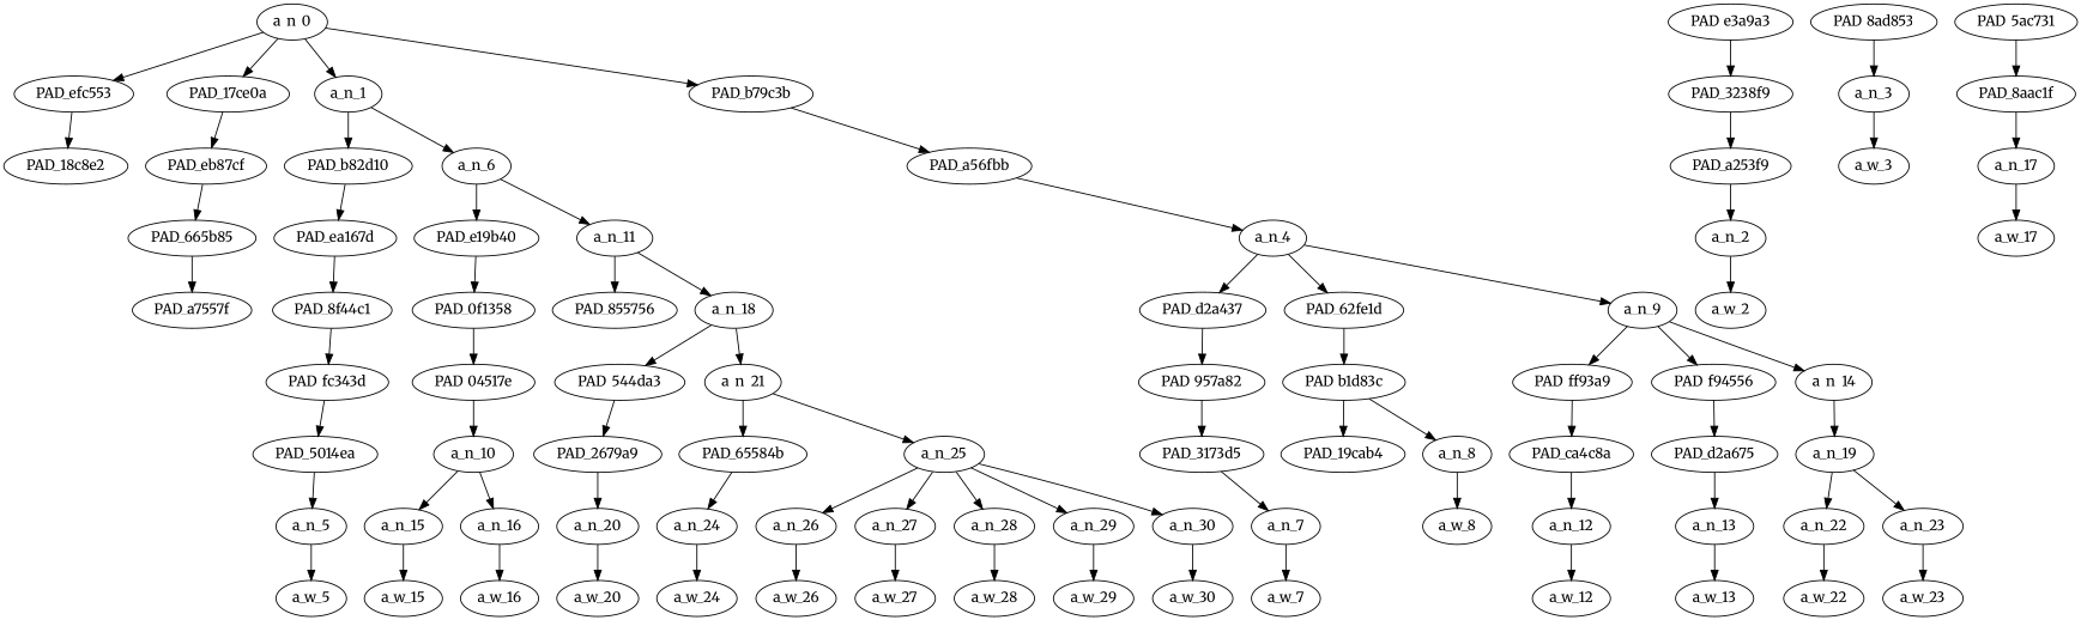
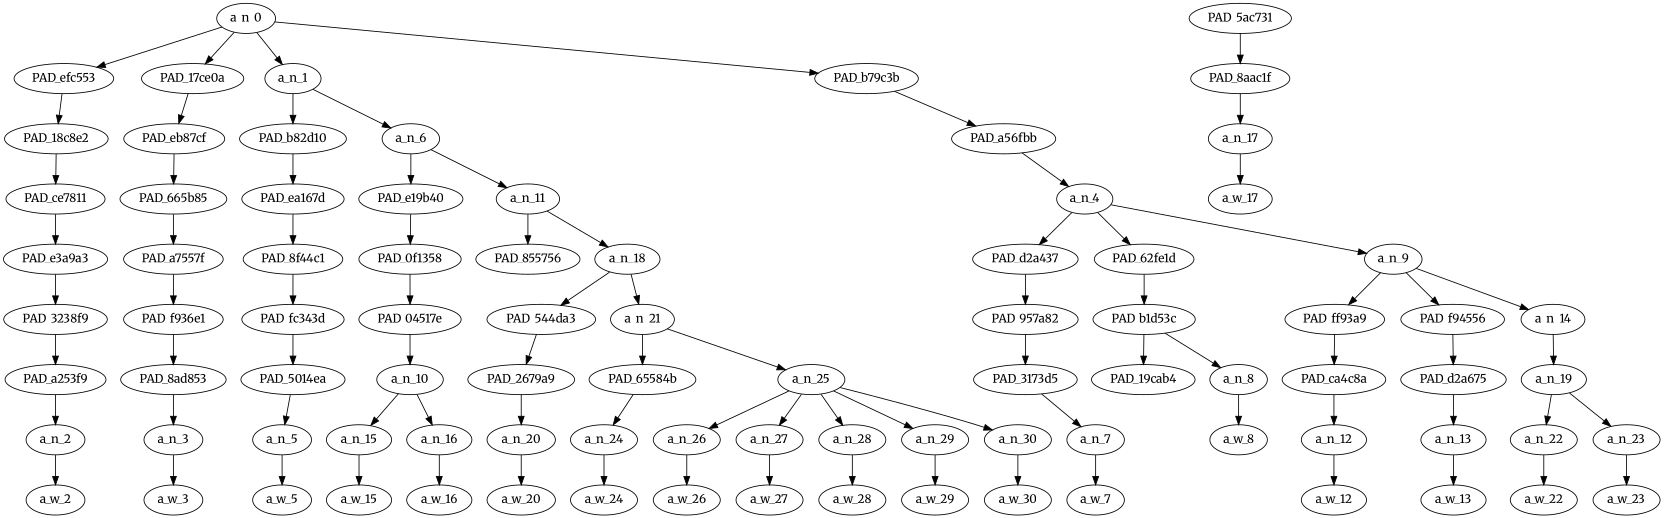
  strict digraph {
    fontname=Merriweather
    node [div_dir=-1 fontname=Merriweather index=0 level=1 text_span="[11]" value=0.03335607]
    edge [fontname=Merriweather]
    a_n_0 [div_dir=1 level=8 text_span="[0, 1, 2, 3, 4, 5, 6, 7, 8, 9, 10, 11, 12, 13, 14, 15, 16, 17, 18]" value=1.00000000]
    PAD_efc553 [index=1 level=7]
    PAD_17ce0a [index=2 level=7 text_span="[12]" value=0.03315404]
    a_n_1 [div_dir=1 level=7 text_span="[0, 1, 2, 3, 4, 5, 6, 7, 8, 9, 10]" value=0.65939433]
    PAD_b79c3b [index=3 level=7 text_span="[13, 14, 15, 16, 17, 18]" value=0.27408013]
    PAD_18c8e2 [index=2 level=6]
    PAD_eb87cf [index=3 level=6 text_span="[12]" value=0.03315404]
    PAD_b82d10 [level=6 text_span="[0]" value=0.03074692]
    a_n_6 [div_dir=1 index=1 level=6 text_span="[1, 2, 3, 4, 5, 6, 7, 8, 9, 10]" value=0.62850497]
    PAD_a56fbb [index=4 level=6 text_span="[13, 14, 15, 16, 17, 18]" value=0.27408013]
+   PAD_ce7811 [index=3 level=5]
    PAD_665b85 [index=4 level=5 text_span="[12]" value=0.03315404]
    PAD_ea167d [level=5 text_span="[0]" value=0.03074692]
    PAD_e19b40 [div_dir=1 index=1 level=5 text_span="[1, 2]" value=0.10955903]
    a_n_11 [div_dir=1 index=2 level=5 text_span="[3, 4, 5, 6, 7, 8, 9, 10]" value=0.51872904]
    a_n_4 [index=5 level=5 text_span="[13, 14, 15, 16, 17, 18]" value=0.27408013]
    PAD_e3a9a3 [index=4 level=4]
    PAD_3238f9 [index=5 level=3]
    PAD_a253f9 [index=6 level=2]
    a_n_2 [index=11]
    a_w_2 [div_dir=0 index=11 level=0 value=you]
    PAD_a7557f [index=5 level=4 text_span="[12]" value=0.03315404]
+   PAD_f936e1 [index=6 level=3 text_span="[12]" value=0.03315404]
    PAD_8ad853 [index=7 level=2 text_span="[12]" value=0.03315404]
    a_n_3 [index=12 text_span="[12]" value=0.03315404]
    a_w_3 [div_dir=0 index=12 level=0 text_span="[12]" value="’"]
    PAD_8f44c1 [level=4 text_span="[0]" value=0.03074692]
    PAD_0f1358 [div_dir=1 index=1 level=4 text_span="[1, 2]" value=0.10955903]
    PAD_855756 [div_dir=1 index=2 level=4 text_span="[3]" value=0.02718656]
    a_n_18 [div_dir=1 index=3 level=4 text_span="[4, 5, 6, 7, 8, 9, 10]" value=0.49137380]
    PAD_fc343d [level=3 text_span="[0]" value=0.03074692]
    PAD_5014ea [level=2 text_span="[0]" value=0.03074692]
    a_n_5 [text_span="[0]" value=0.03074692]
    a_w_5 [div_dir=0 level=0 text_span="[0]" value=if]
    PAD_04517e [div_dir=1 index=1 level=3 text_span="[1, 2]" value=0.10955903]
    PAD_544da3 [div_dir=1 index=3 level=3 text_span="[4]" value=0.03313328]
    a_n_21 [div_dir=1 index=4 level=3 text_span="[5, 6, 7, 8, 9, 10]" value=0.45807986]
    a_n_10 [div_dir=1 index=1 level=2 text_span="[1, 2]" value=0.10955903]
    a_n_15 [div_dir=1 index=1 text_span="[1]" value=0.03847931]
    a_n_16 [div_dir=1 index=2 text_span="[2]" value=0.07092600]
    a_w_15 [div_dir=0 index=1 level=0 text_span="[1]" value=your]
    a_w_16 [div_dir=0 index=2 level=0 text_span="[2]" value=humor]
    PAD_5ac731 [div_dir=1 index=2 level=3 text_span="[3]" value=0.02718656]
    PAD_8aac1f [div_dir=1 index=2 level=2 text_span="[3]" value=0.02718656]
    PAD_2679a9 [div_dir=1 index=3 level=2 text_span="[4]" value=0.03313328]
    PAD_65584b [index=4 level=2 text_span="[5]" value=0.03616543]
    a_n_25 [div_dir=1 index=5 level=2 text_span="[6, 7, 8, 9, 10]" value=0.42176937]
    a_n_17 [div_dir=1 index=3 text_span="[3]" value=0.02718656]
    a_w_17 [div_dir=0 index=3 level=0 text_span="[3]" value=is]
    a_n_20 [div_dir=1 index=4 text_span="[4]" value=0.03313328]
    a_n_24 [index=5 text_span="[5]" value=0.03616543]
    a_n_26 [div_dir=1 index=6 text_span="[6]" value=0.12491109]
    a_n_27 [div_dir=1 index=7 text_span="[7]" value=0.10540791]
    a_n_28 [div_dir=1 index=8 text_span="[8]" value=0.08504469]
    a_n_29 [div_dir=1 index=9 text_span="[9]" value=0.03212759]
    a_n_30 [div_dir=1 index=10 text_span="[10]" value=0.07411240]
    a_w_20 [div_dir=0 index=4 level=0 text_span="[4]" value=based]
    a_w_24 [div_dir=0 index=5 level=0 text_span="[5]" value=on]
    a_w_26 [div_dir=0 index=6 level=0 text_span="[6]" value=racism]
    a_w_27 [div_dir=0 index=7 level=0 text_span="[7]" value=homophobia]
    a_w_28 [div_dir=0 index=8 level=0 text_span="[8]" value=sexism]
    a_w_29 [div_dir=0 index=9 level=0 text_span="[9]" value=and]
    a_w_30 [div_dir=0 index=10 level=0 text_span="[10]" value=rape]
    PAD_d2a437 [index=6 level=4 text_span="[13]" value=0.02735799]
    PAD_62fe1d [index=7 level=4 text_span="[14]" value=0.02440966]
    a_n_9 [index=8 level=4 text_span="[15, 16, 17, 18]" value=0.22219042]
    PAD_957a82 [index=7 level=3 text_span="[13]" value=0.02735799]
-   PAD_b1d53c [index=8 level=3 text_span="[14]" value=0.02440966 label=PAD_b1d83c]
+   PAD_b1d53c [index=8 level=3 text_span="[14]" value=0.02440966]
    PAD_ff93a9 [div_dir=1 index=9 level=3 text_span="[15]" value=0.06434025]
    PAD_f94556 [index=10 level=3 text_span="[16]" value=0.06447922]
    a_n_14 [index=11 level=3 text_span="[17, 18]" value=0.09329637]
    PAD_3173d5 [index=8 level=2 text_span="[13]" value=0.02735799]
    PAD_19cab4 [index=9 level=2 text_span="[14]" value=0.02440966]
    a_n_8 [index=14 text_span="[14]" value=0.02440966]
    PAD_ca4c8a [div_dir=1 index=10 level=2 text_span="[15]" value=0.06434025]
    PAD_d2a675 [index=11 level=2 text_span="[16]" value=0.06447922]
    a_n_19 [index=12 level=2 text_span="[17, 18]" value=0.09317344]
    a_n_7 [index=13 text_span="[13]" value=0.02735799]
    a_w_7 [div_dir=0 index=13 level=0 text_span="[13]" value=re]
    a_w_8 [div_dir=0 index=14 level=0 text_span="[14]" value=not]
    a_n_12 [div_dir=1 index=15 text_span="[15]" value=0.06434025]
    a_n_13 [index=16 text_span="[16]" value=0.06447922]
    a_n_22 [index=17 text_span="[17]" value=0.04201079]
    a_n_23 [index=18 text_span="[18]" value=0.05103972]
    a_w_12 [div_dir=0 index=15 level=0 text_span="[15]" value=fucking]
    a_w_13 [div_dir=0 index=16 level=0 text_span="[16]" value=funny]
    a_w_22 [div_dir=0 index=17 level=0 text_span="[17]" value=go]
    a_w_23 [div_dir=0 index=18 level=0 text_span="[18]" value=home]
    a_n_0 -> PAD_efc553
    a_n_0 -> PAD_17ce0a
    a_n_0 -> a_n_1
    a_n_0 -> PAD_b79c3b
    PAD_efc553 -> PAD_18c8e2
    PAD_17ce0a -> PAD_eb87cf
    a_n_1 -> PAD_b82d10
    a_n_1 -> a_n_6
    PAD_b79c3b -> PAD_a56fbb
+   PAD_18c8e2 -> PAD_ce7811
    PAD_eb87cf -> PAD_665b85
    PAD_b82d10 -> PAD_ea167d
    a_n_6 -> PAD_e19b40
    a_n_6 -> a_n_11
    PAD_a56fbb -> a_n_4
+   PAD_ce7811 -> PAD_e3a9a3
    PAD_665b85 -> PAD_a7557f
    PAD_ea167d -> PAD_8f44c1
    PAD_e19b40 -> PAD_0f1358
    a_n_11 -> PAD_855756
    a_n_11 -> a_n_18
    a_n_4 -> PAD_d2a437
    a_n_4 -> PAD_62fe1d
    a_n_4 -> a_n_9
    PAD_e3a9a3 -> PAD_3238f9
    PAD_3238f9 -> PAD_a253f9
    PAD_a253f9 -> a_n_2
    a_n_2 -> a_w_2
+   PAD_a7557f -> PAD_f936e1
+   PAD_f936e1 -> PAD_8ad853
    PAD_8ad853 -> a_n_3
    a_n_3 -> a_w_3
    PAD_8f44c1 -> PAD_fc343d
    PAD_0f1358 -> PAD_04517e
    a_n_18 -> PAD_544da3
    a_n_18 -> a_n_21
    PAD_fc343d -> PAD_5014ea
    PAD_5014ea -> a_n_5
    a_n_5 -> a_w_5
    PAD_04517e -> a_n_10
    PAD_544da3 -> PAD_2679a9
    a_n_21 -> PAD_65584b
    a_n_21 -> a_n_25
    a_n_10 -> a_n_15
    a_n_10 -> a_n_16
    a_n_15 -> a_w_15
    a_n_16 -> a_w_16
    PAD_5ac731 -> PAD_8aac1f
    PAD_8aac1f -> a_n_17
    PAD_2679a9 -> a_n_20
    PAD_65584b -> a_n_24
    a_n_25 -> a_n_26
    a_n_25 -> a_n_27
    a_n_25 -> a_n_28
    a_n_25 -> a_n_29
    a_n_25 -> a_n_30
    a_n_17 -> a_w_17
    a_n_20 -> a_w_20
    a_n_24 -> a_w_24
    a_n_26 -> a_w_26
    a_n_27 -> a_w_27
    a_n_28 -> a_w_28
    a_n_29 -> a_w_29
    a_n_30 -> a_w_30
    PAD_d2a437 -> PAD_957a82
    PAD_62fe1d -> PAD_b1d53c
    a_n_9 -> PAD_ff93a9
    a_n_9 -> PAD_f94556
    a_n_9 -> a_n_14
    PAD_957a82 -> PAD_3173d5
    PAD_b1d53c -> PAD_19cab4
    PAD_b1d53c -> a_n_8
    PAD_ff93a9 -> PAD_ca4c8a
    PAD_f94556 -> PAD_d2a675
    a_n_14 -> a_n_19
    PAD_3173d5 -> a_n_7
    a_n_8 -> a_w_8
    PAD_ca4c8a -> a_n_12
    PAD_d2a675 -> a_n_13
    a_n_19 -> a_n_22
    a_n_19 -> a_n_23
    a_n_7 -> a_w_7
    a_n_12 -> a_w_12
    a_n_13 -> a_w_13
    a_n_22 -> a_w_22
    a_n_23 -> a_w_23
  }
